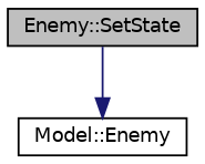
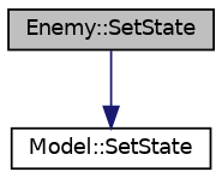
  digraph {
    rankdir=TB
    node [color=black fontname=Helvetica fontsize=10 shape=record style=filled]
    n1 [fillcolor=grey75 fontcolor=black height=0.2 label="Enemy::SetState" width=0.4]
-   n2 [fillcolor=white height=0.2 label="Model::Enemy" width=0.4]
+   n2 [fillcolor=white height=0.2 label="Model::SetState" width=0.4]
    n1 -> n2 [color=midnightblue fontname=Helvetica fontsize=10 labelfontname=Helvetica labelfontsize=10 style=solid]
  }
